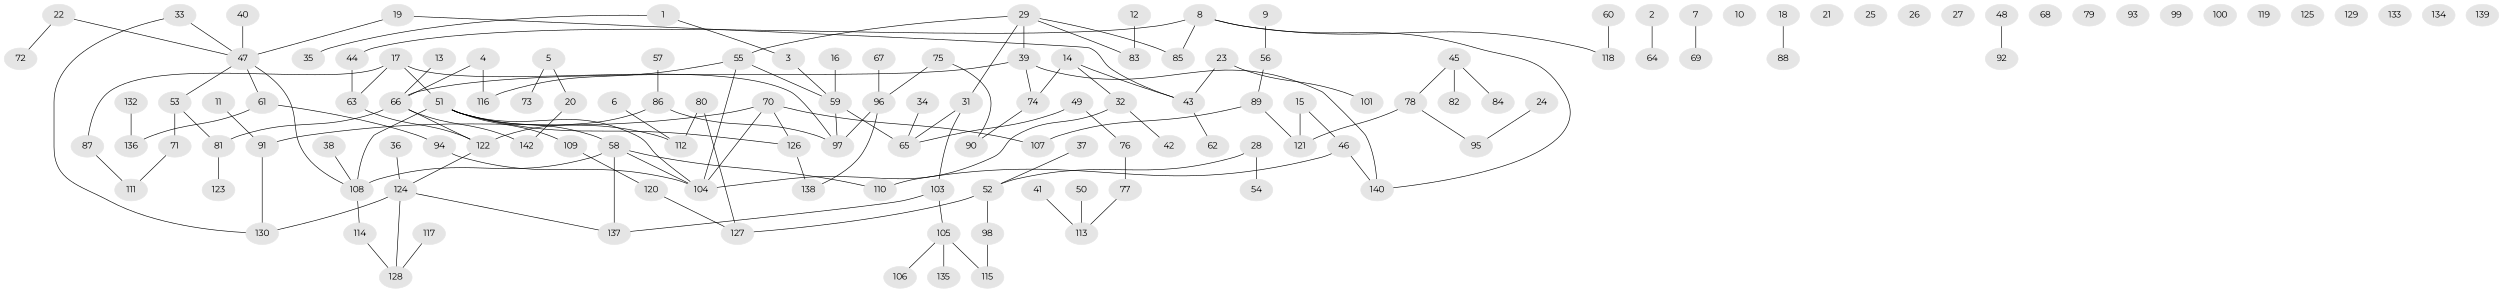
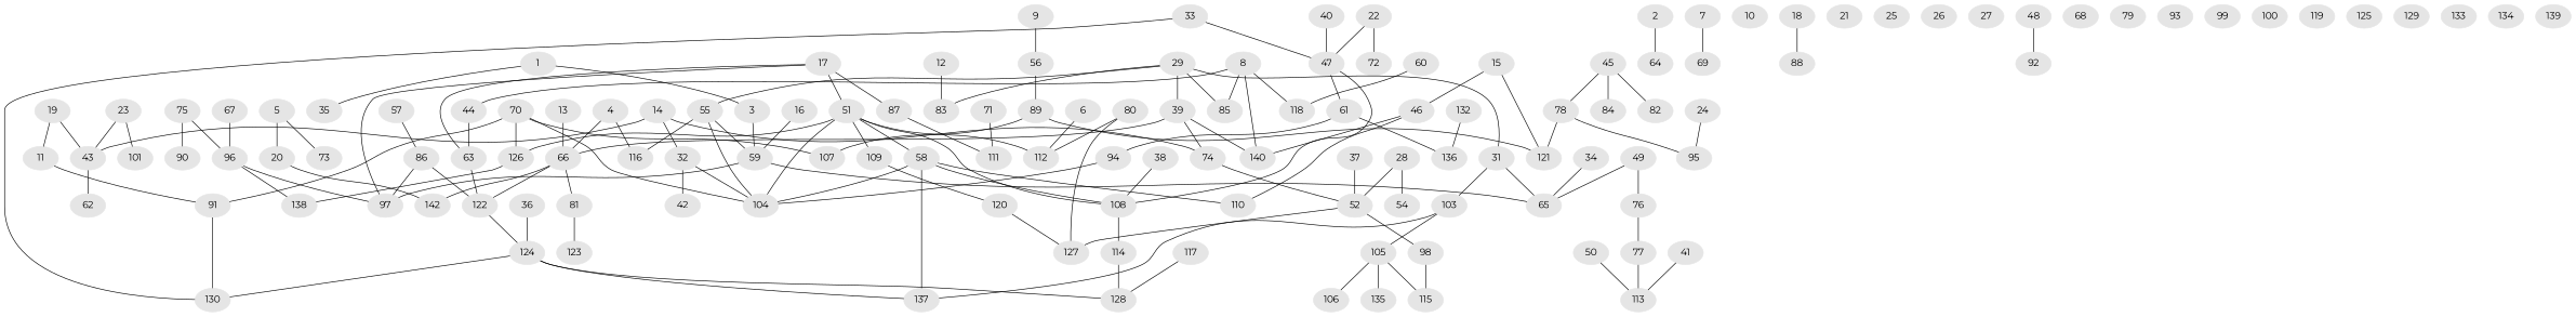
  graph {
    fontname=Montserrat
    node [color=gray90 fontname=Montserrat style=filled]
    edge [fontname=Montserrat]
    1
    3
    35
    59
    2
    64
    97
    65
    4
    66
    116
    n12 [label=142]
    81
    122
    5
    20
    73
    6
    112
    7
    69
    8
    44
    85
    118
    140
    63
    9
    56
    89
    10
    11
    91
    130
    12
    83
    13
    14
    32
    43
    74
    42
    104
    62
    90
    15
    46
    121
    110
    16
    17
    51
    87
    108
    58
    109
    126
    111
    18
    88
    19
    47
-   53
    61
    21
    22
    72
    23
    101
    24
    95
    25
    26
    27
    28
    52
    54
    98
    127
    29
    31
    39
    55
    103
    37
    137
    105
    33
    34
    36
    124
    128
    38
    114
    40
    41
    113
    45
    78
    82
    84
    71
    94
    136
    48
    92
    49
    76
    77
    50
    120
    138
    115
    123
    60
    107
    57
    86
    67
    96
    68
    70
    75
    79
    80
    93
    99
    100
    106
    135
    117
    119
    125
    129
    132
    133
    134
    139
    1 -- 3
    1 -- 35
    3 -- 59
    59 -- 97
    59 -- 65
    2 -- 64
    4 -- 66
    4 -- 116
    66 -- n12
    66 -- 81
    66 -- 122
    81 -- 123
    122 -- 124
    5 -- 20
    5 -- 73
    20 -- n12
    6 -- 112
    7 -- 69
    8 -- 44
    8 -- 85
    8 -- 118
    8 -- 140
    44 -- 63
    63 -- 122
    9 -- 56
    56 -- 89
    89 -- 121
    89 -- 107
    11 -- 91
    91 -- 130
    12 -- 83
    13 -- 66
    14 -- 32
    14 -- 43
    14 -- 74
    32 -- 42
    32 -- 104
    43 -- 62
-   74 -- 90
+   74 -- 52
    15 -- 46
    15 -- 121
    46 -- 140
    46 -- 110
    16 -- 59
    17 -- 97
    17 -- 63
    17 -- 51
    17 -- 87
    51 -- 112
    51 -- 104
    51 -- 108
    51 -- 58
    51 -- 109
    51 -- 126
    87 -- 111
    108 -- 114
    58 -- 104
    58 -- 110
    58 -- 108
    58 -- 137
    109 -- 120
    126 -- 138
    18 -- 88
    19 -- 43
-   19 -- 47
+   19 -- 11
    47 -- 108
-   47 -- 53
    47 -- 61
-   53 -- 81
-   53 -- 71
    61 -- 94
    61 -- 136
    22 -- 47
    22 -- 72
    23 -- 43
    23 -- 101
    24 -- 95
    28 -- 52
    28 -- 54
    52 -- 98
    52 -- 127
    98 -- 115
    29 -- 85
    29 -- 83
    29 -- 31
    29 -- 39
    29 -- 55
    31 -- 65
    31 -- 103
    39 -- 66
    39 -- 140
    39 -- 74
    55 -- 59
    55 -- 116
    55 -- 104
    103 -- 137
    103 -- 105
    37 -- 52
    105 -- 115
    105 -- 106
    105 -- 135
    33 -- 130
    33 -- 47
    34 -- 65
    36 -- 124
    124 -- 130
    124 -- 137
    124 -- 128
    38 -- 108
    114 -- 128
    40 -- 47
    41 -- 113
    45 -- 78
    45 -- 82
    45 -- 84
    78 -- 121
    78 -- 95
    71 -- 111
    94 -- 104
    48 -- 92
    49 -- 65
    49 -- 76
    76 -- 77
    77 -- 113
    50 -- 113
    120 -- 127
    60 -- 118
    57 -- 86
    86 -- 97
    86 -- 122
    67 -- 96
    96 -- 97
    96 -- 138
    70 -- 91
    70 -- 104
    70 -- 126
    70 -- 107
    75 -- 90
    75 -- 96
    80 -- 112
    80 -- 127
    117 -- 128
    132 -- 136
  }
